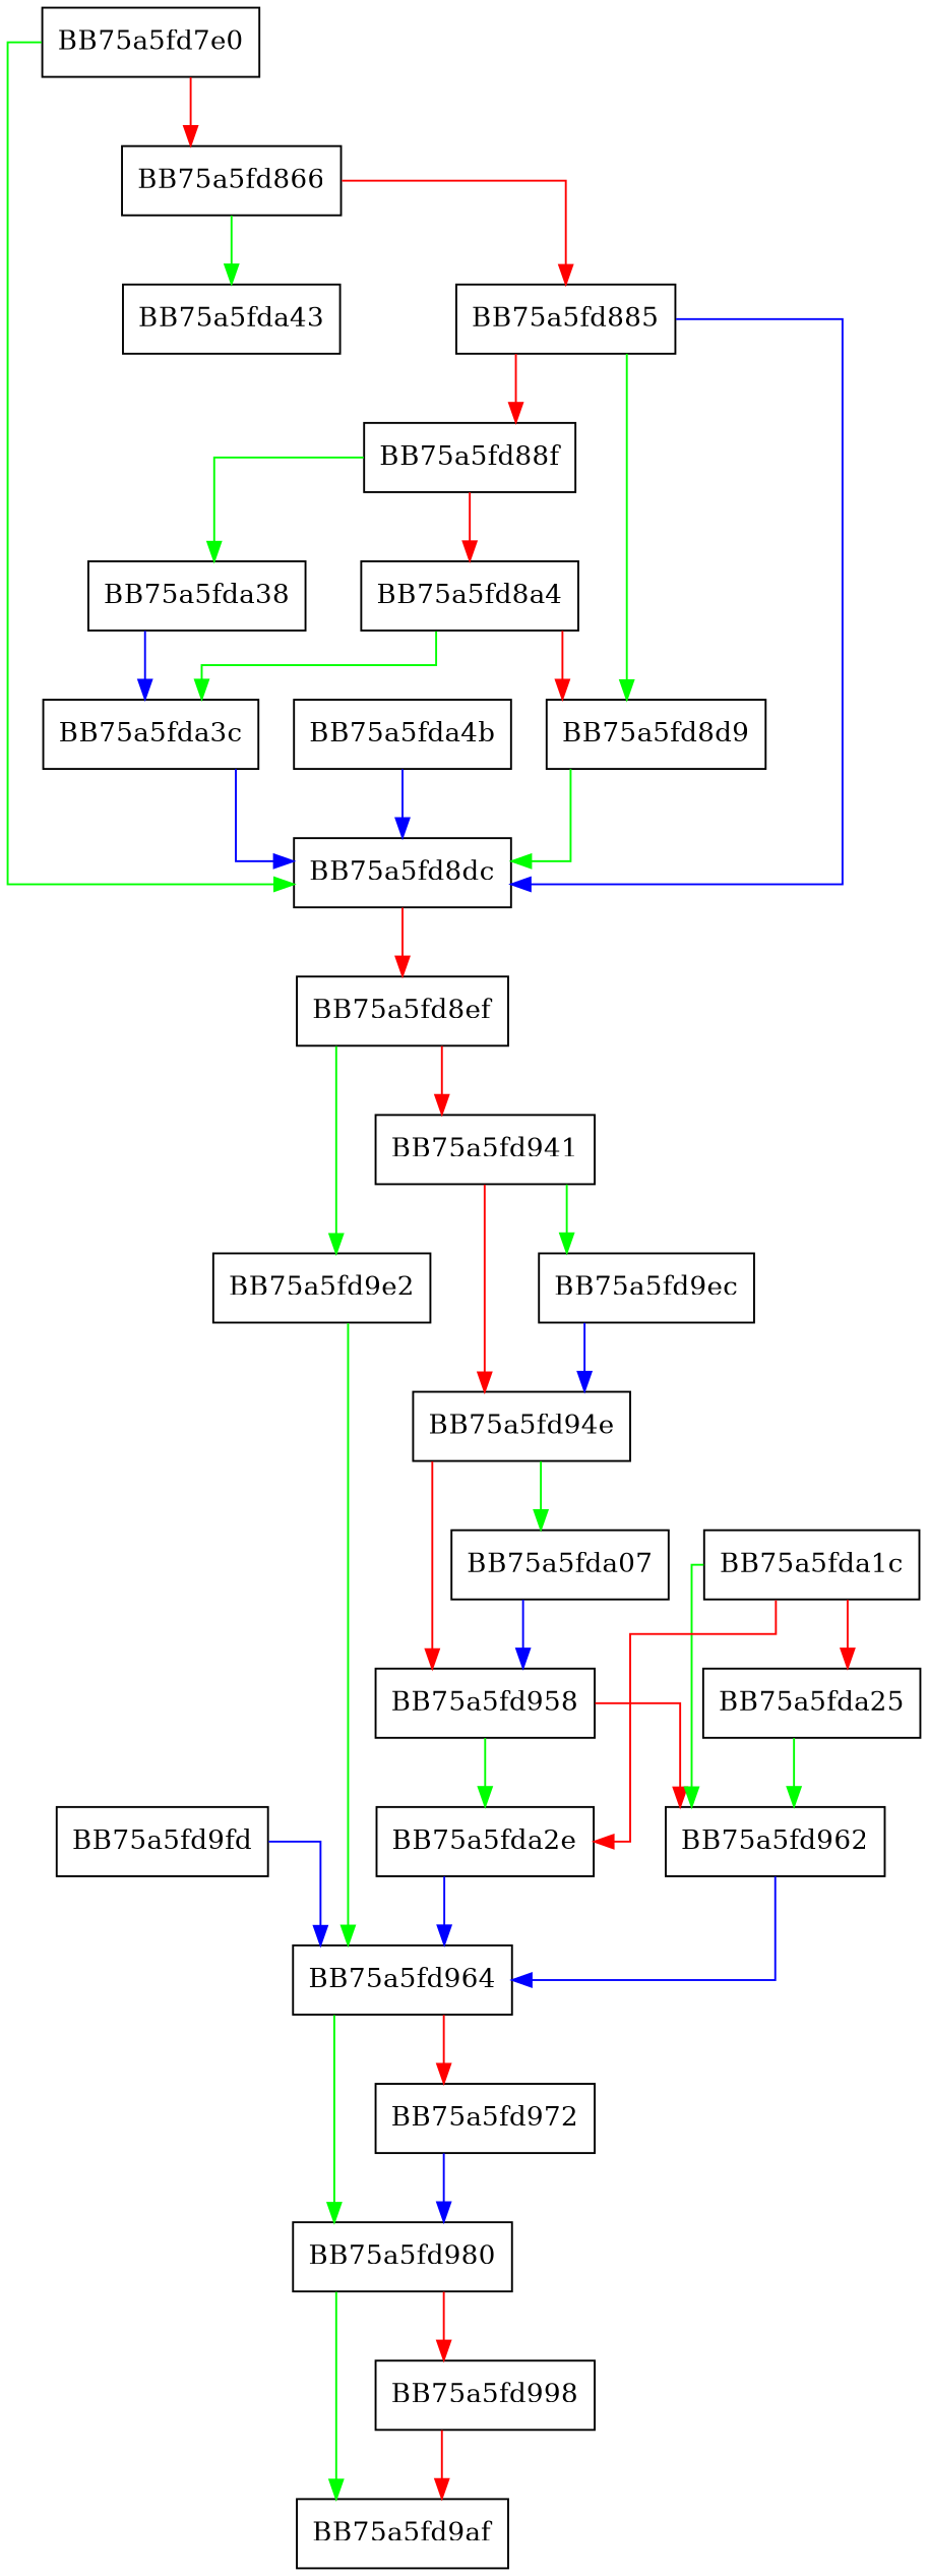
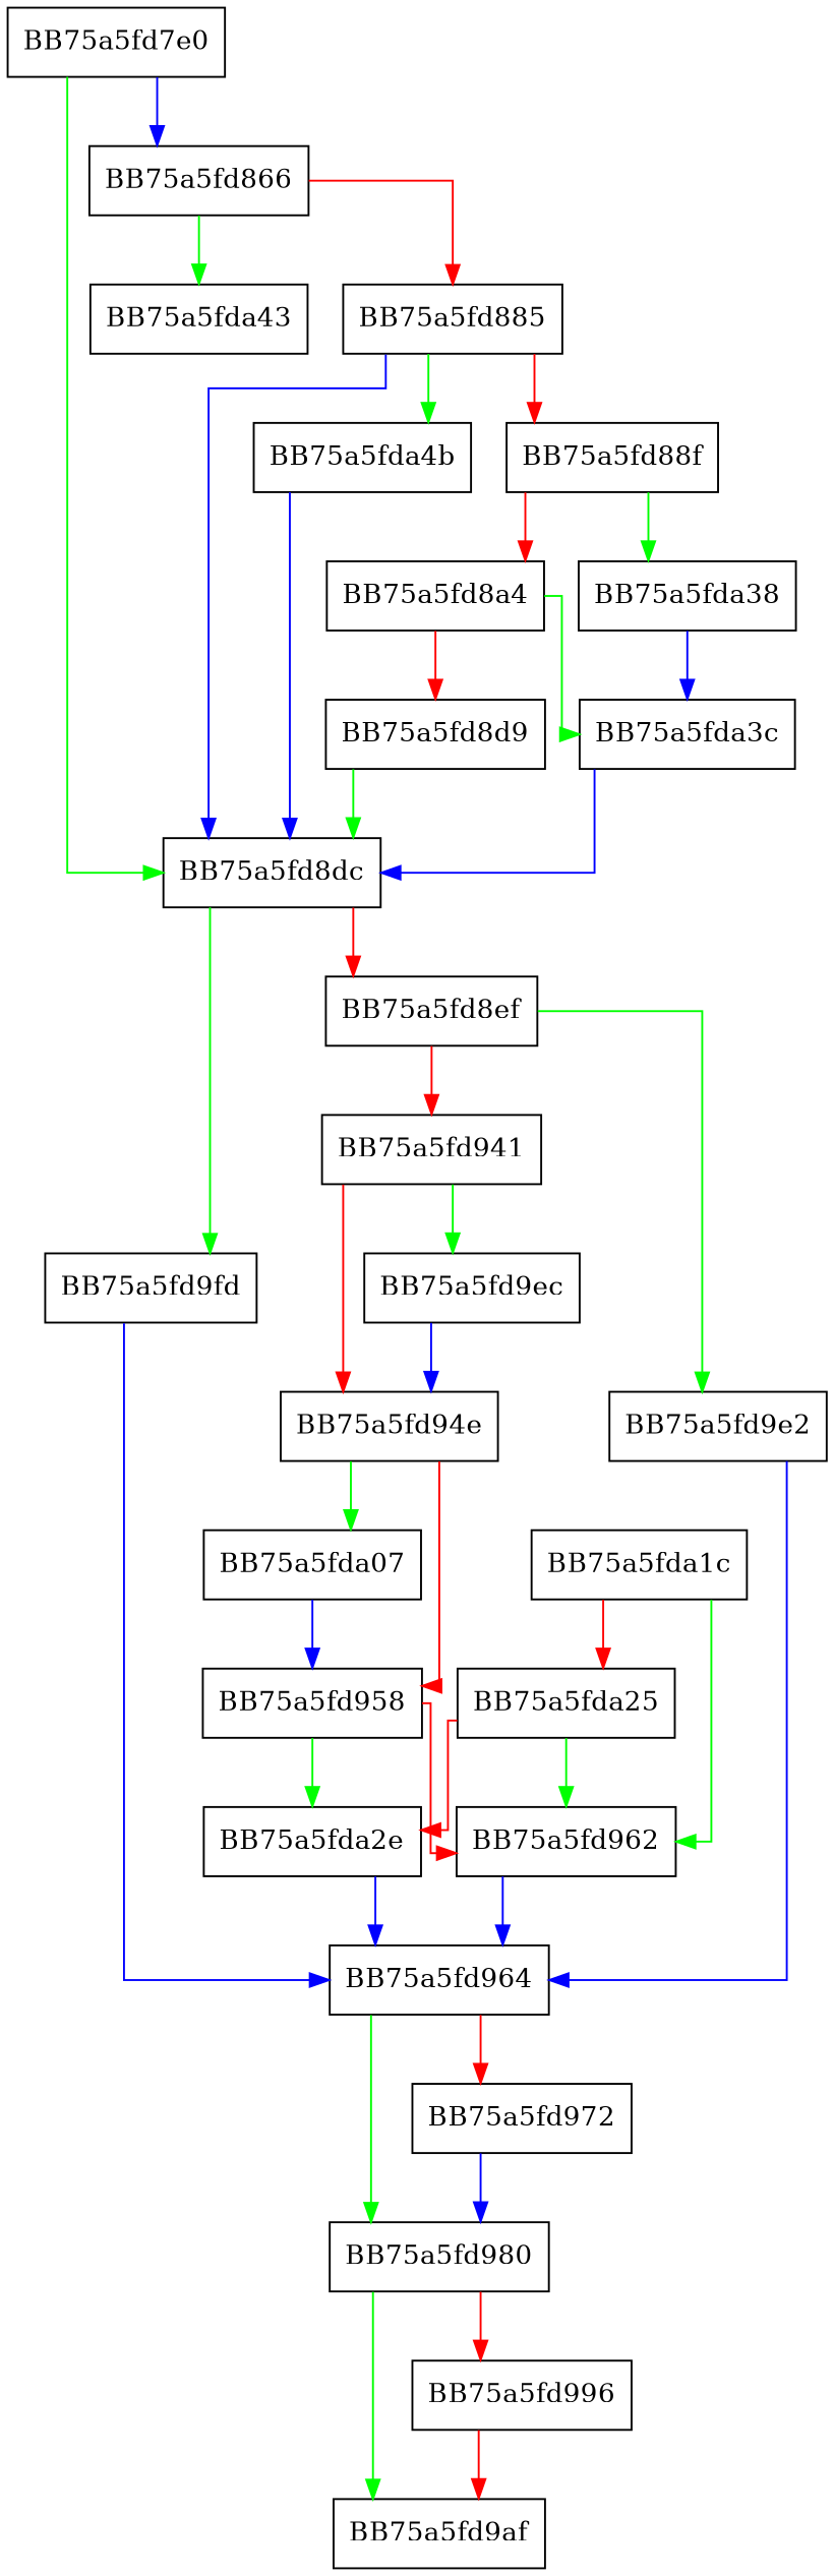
  digraph {
    splines=ortho
    node [shape=box]
    edge [color=green]
    BB75a5fd7e0
    BB75a5fd8dc
    BB75a5fd866
    BB75a5fd9fd
    BB75a5fd8ef
    BB75a5fda43
    BB75a5fd885
    BB75a5fd964
    BB75a5fd9e2
    BB75a5fd941
    BB75a5fda4b
    BB75a5fd88f
    BB75a5fda38
    BB75a5fd8a4
    BB75a5fda3c
    BB75a5fd8d9
    BB75a5fd980
    BB75a5fd972
    BB75a5fd9ec
    BB75a5fd94e
    BB75a5fda07
    BB75a5fd958
    BB75a5fd962
    BB75a5fda2e
    BB75a5fda1c
    BB75a5fda25
    BB75a5fd9af
-   BB75a5fd998
+   BB75a5fd998 [label=BB75a5fd996]
    BB75a5fd7e0 -> BB75a5fd8dc
-   BB75a5fd7e0 -> BB75a5fd866 [color=red]
+   BB75a5fd7e0 -> BB75a5fd866 [color=blue]
+   BB75a5fd8dc -> BB75a5fd9fd
    BB75a5fd8dc -> BB75a5fd8ef [color=red]
    BB75a5fd866 -> BB75a5fda43
    BB75a5fd866 -> BB75a5fd885 [color=red]
    BB75a5fd9fd -> BB75a5fd964 [color=blue]
    BB75a5fd8ef -> BB75a5fd9e2
    BB75a5fd8ef -> BB75a5fd941 [color=red]
    BB75a5fd885 -> BB75a5fd8dc [color=blue]
-   BB75a5fd885 -> BB75a5fd8d9
+   BB75a5fd885 -> BB75a5fda4b
    BB75a5fd885 -> BB75a5fd88f [color=red]
    BB75a5fd964 -> BB75a5fd980
    BB75a5fd964 -> BB75a5fd972 [color=red]
-   BB75a5fd9e2 -> BB75a5fd964
+   BB75a5fd9e2 -> BB75a5fd964 [color=blue]
    BB75a5fd941 -> BB75a5fd9ec
    BB75a5fd941 -> BB75a5fd94e [color=red]
    BB75a5fda4b -> BB75a5fd8dc [color=blue]
    BB75a5fd88f -> BB75a5fda38
    BB75a5fd88f -> BB75a5fd8a4 [color=red]
    BB75a5fda38 -> BB75a5fda3c [color=blue]
    BB75a5fd8a4 -> BB75a5fda3c
    BB75a5fd8a4 -> BB75a5fd8d9 [color=red]
    BB75a5fda3c -> BB75a5fd8dc [color=blue]
    BB75a5fd8d9 -> BB75a5fd8dc
    BB75a5fd980 -> BB75a5fd9af
    BB75a5fd980 -> BB75a5fd998 [color=red]
    BB75a5fd972 -> BB75a5fd980 [color=blue]
    BB75a5fd9ec -> BB75a5fd94e [color=blue]
    BB75a5fd94e -> BB75a5fda07
    BB75a5fd94e -> BB75a5fd958 [color=red]
    BB75a5fda07 -> BB75a5fd958 [color=blue]
    BB75a5fd958 -> BB75a5fd962 [color=red]
    BB75a5fd958 -> BB75a5fda2e
    BB75a5fd962 -> BB75a5fd964 [color=blue]
    BB75a5fda2e -> BB75a5fd964 [color=blue]
    BB75a5fda1c -> BB75a5fd962
    BB75a5fda1c -> BB75a5fda25 [color=red]
    BB75a5fda25 -> BB75a5fd962
-   BB75a5fda1c -> BB75a5fda2e [color=red]
+   BB75a5fda25 -> BB75a5fda2e [color=red]
    BB75a5fd998 -> BB75a5fd9af [color=red]
  }
